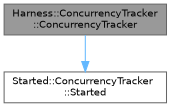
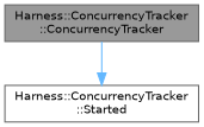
  digraph {
    rankdir=TB
    node [fontname=Helvetica fontsize=10 shape=box style=filled]
    n1 [color=gray40 fillcolor=grey60 fontcolor=black height=0.2 label="Harness::ConcurrencyTracker\l::ConcurrencyTracker" width=0.4]
-   n2 [color=grey40 fillcolor=white height=0.2 label="Started::ConcurrencyTracker\l::Started" width=0.4]
+   n2 [color=grey40 fillcolor=white height=0.2 label="Harness::ConcurrencyTracker\l::Started" width=0.4]
    n1 -> n2 [color=steelblue1 fontname=Helvetica fontsize=10 labelfontname=Helvetica labelfontsize=10 style=solid]
  }
